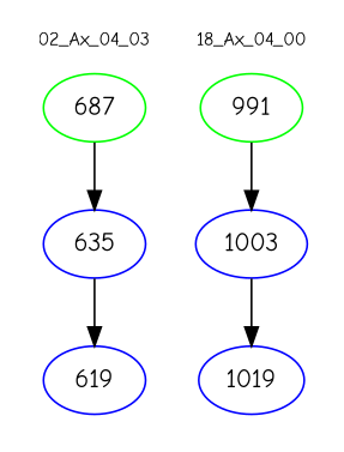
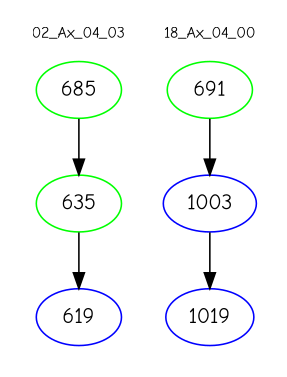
  digraph {
    fontname="Comic Neue"
    node [color=blue fontname="Comic Neue"]
    edge [color=black fontname="Comic Neue"]
-   n1 [label=635]
+   n1 [color=green label=635]
    n2 [label=619]
-   n3 [color=green label=687]
+   n3 [color=green label=685]
    n4 [label=1003]
-   n5 [color=green label=991]
+   n5 [color=green label=691]
    n6 [label=1019]
    subgraph cluster_1 {
      color=white
      fontsize=10
      label="02_Ax_04_03"
      n1
      n2
      n3
    }
    subgraph cluster_2 {
      color=white
      fontsize=10
      label="18_Ax_04_00"
      n4
      n5
      n6
    }
    n1 -> n2
    n3 -> n1
    n4 -> n6
    n5 -> n4
  }
